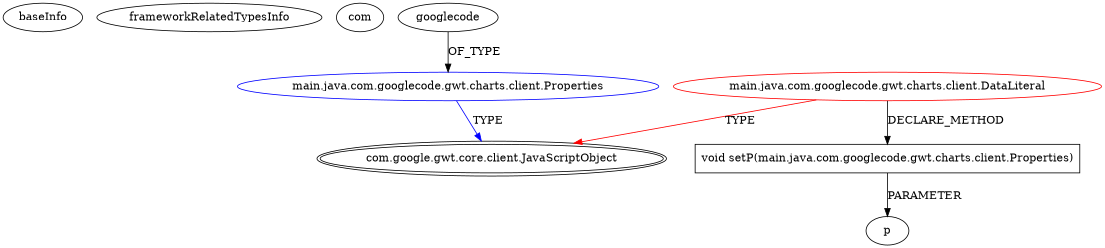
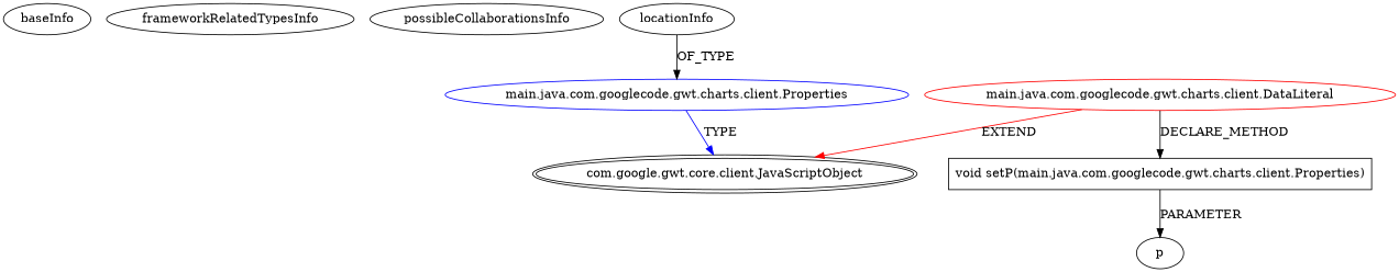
  digraph {
    baseInfo [category=extension_graph graphId=3221 isAnonymous=false possibleRelation=true]
    frameworkRelatedTypesInfo [0="com.google.gwt.core.client.JavaScriptObject"]
-   possibleCollaborationsInfo [0="3221~CLIENT_METHOD_DECLARATION-PARAMETER_DECLARATION-~com.google.gwt.core.client.JavaScriptObject ~com.google.gwt.core.client.JavaScriptObject ~false~false" label=com]
-   locationInfo [contextSignature=DataLiteral filePath="/jnorthrup-gwt-charts/gwt-charts-master/gwt-charts/src/main/java/com/googlecode/gwt/charts/client/DataLiteral.java" graphId=3221 projectName="jnorthrup-gwt-charts" label=googlecode]
+   possibleCollaborationsInfo [0="3221~CLIENT_METHOD_DECLARATION-PARAMETER_DECLARATION-~com.google.gwt.core.client.JavaScriptObject ~com.google.gwt.core.client.JavaScriptObject ~false~false"]
+   locationInfo [contextSignature=DataLiteral filePath="/jnorthrup-gwt-charts/gwt-charts-master/gwt-charts/src/main/java/com/googlecode/gwt/charts/client/DataLiteral.java" graphId=3221 projectName="jnorthrup-gwt-charts"]
    n5 [color=blue isFrameworkType=false label="main.java.com.googlecode.gwt.charts.client.Properties" vertexType=REFERENCE_CLIENT_CLASS_DECLARATION]
    n6 [color=red isFrameworkType=false label="main.java.com.googlecode.gwt.charts.client.DataLiteral" vertexType=ROOT_CLIENT_CLASS_DECLARATION]
    n7 [isFrameworkType=true label="com.google.gwt.core.client.JavaScriptObject" peripheries=2 vertexType=FRAMEWORK_CLASS_TYPE]
    n8 [isFrameworkType=false label="void setP(main.java.com.googlecode.gwt.charts.client.Properties)" shape=box vertexType=CLIENT_METHOD_DECLARATION]
    n9 [isFrameworkType=false label=p vertexType=PARAMETER_DECLARATION]
    locationInfo -> n5 [label=OF_TYPE]
    n5 -> n7 [color=blue label=TYPE]
-   n6 -> n7 [color=red label=TYPE]
+   n6 -> n7 [color=red label=EXTEND]
    n6 -> n8 [label=DECLARE_METHOD]
    n8 -> n9 [label=PARAMETER]
  }
